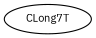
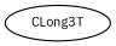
  digraph {
    rankdir=TB
    fontname="IBM Plex Sans"
-   n1 [color=black fillcolor=white fontname="IBM Plex Sans" fontsize=10 height=0.2 label=CLong7T shape=ellipse style=filled width=0.4]
+   n1 [color=black fillcolor=white fontname="IBM Plex Sans" fontsize=10 height=0.2 label=CLong3T shape=ellipse style=filled width=0.4]
  }
